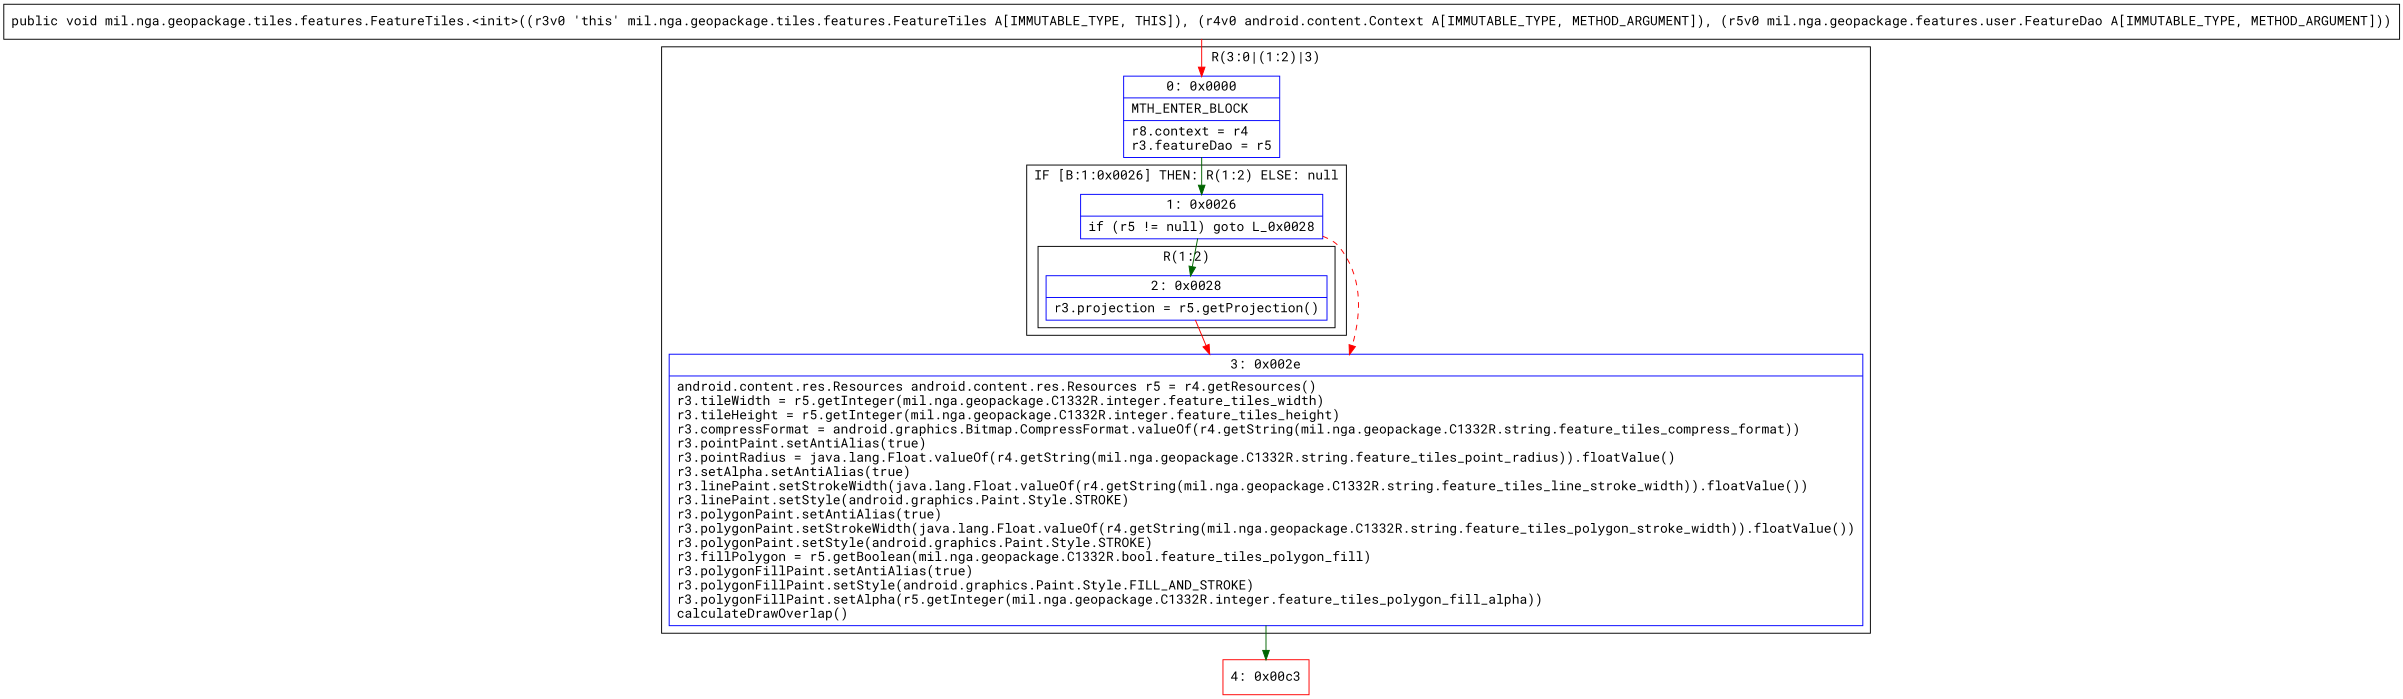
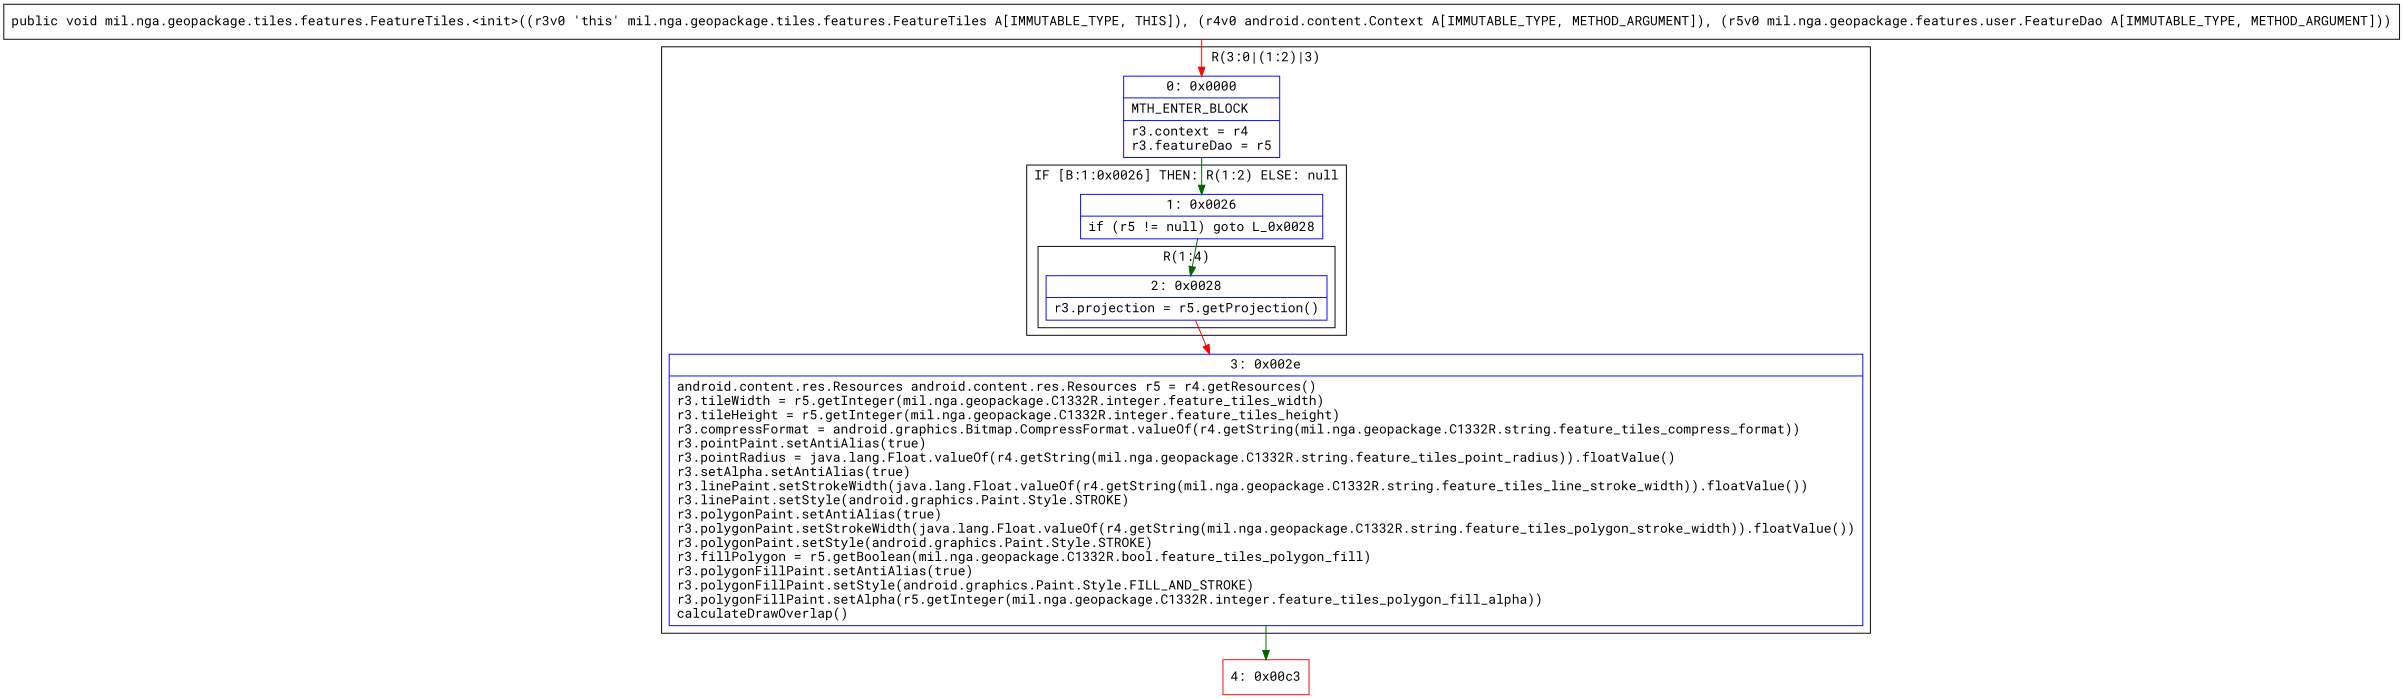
  digraph {
    fontname="Roboto Mono"
    node [color=blue fontname="Roboto Mono" shape=record]
    edge [color=red fontname="Roboto Mono"]
    n1 [label="{2\:\ 0x0028|r3.projection = r5.getProjection()\l}"]
    n2 [label="{1\:\ 0x0026|if (r5 != null) goto L_0x0028\l}"]
-   n3 [label="{0\:\ 0x0000|MTH_ENTER_BLOCK\l|r8.context = r4\lr3.featureDao = r5\l}"]
+   n3 [label="{0\:\ 0x0000|MTH_ENTER_BLOCK\l|r3.context = r4\lr3.featureDao = r5\l}"]
    n4 [label="{3\:\ 0x002e|android.content.res.Resources android.content.res.Resources r5 = r4.getResources()\lr3.tileWidth = r5.getInteger(mil.nga.geopackage.C1332R.integer.feature_tiles_width)\lr3.tileHeight = r5.getInteger(mil.nga.geopackage.C1332R.integer.feature_tiles_height)\lr3.compressFormat = android.graphics.Bitmap.CompressFormat.valueOf(r4.getString(mil.nga.geopackage.C1332R.string.feature_tiles_compress_format))\lr3.pointPaint.setAntiAlias(true)\lr3.pointRadius = java.lang.Float.valueOf(r4.getString(mil.nga.geopackage.C1332R.string.feature_tiles_point_radius)).floatValue()\lr3.setAlpha.setAntiAlias(true)\lr3.linePaint.setStrokeWidth(java.lang.Float.valueOf(r4.getString(mil.nga.geopackage.C1332R.string.feature_tiles_line_stroke_width)).floatValue())\lr3.linePaint.setStyle(android.graphics.Paint.Style.STROKE)\lr3.polygonPaint.setAntiAlias(true)\lr3.polygonPaint.setStrokeWidth(java.lang.Float.valueOf(r4.getString(mil.nga.geopackage.C1332R.string.feature_tiles_polygon_stroke_width)).floatValue())\lr3.polygonPaint.setStyle(android.graphics.Paint.Style.STROKE)\lr3.fillPolygon = r5.getBoolean(mil.nga.geopackage.C1332R.bool.feature_tiles_polygon_fill)\lr3.polygonFillPaint.setAntiAlias(true)\lr3.polygonFillPaint.setStyle(android.graphics.Paint.Style.FILL_AND_STROKE)\lr3.polygonFillPaint.setAlpha(r5.getInteger(mil.nga.geopackage.C1332R.integer.feature_tiles_polygon_fill_alpha))\lcalculateDrawOverlap()\l}"]
    n5 [color=red label="{4\:\ 0x00c3}"]
    n6 [label="{public void mil.nga.geopackage.tiles.features.FeatureTiles.\<init\>((r3v0 'this' mil.nga.geopackage.tiles.features.FeatureTiles A[IMMUTABLE_TYPE, THIS]), (r4v0 android.content.Context A[IMMUTABLE_TYPE, METHOD_ARGUMENT]), (r5v0 mil.nga.geopackage.features.user.FeatureDao A[IMMUTABLE_TYPE, METHOD_ARGUMENT])) }" color=""]
    subgraph cluster_1 {
      label="R(3:0|(1:2)|3)"
      n3
      n4
      subgraph cluster_2 {
        label="IF [B:1:0x0026] THEN: R(1:2) ELSE: null"
        n2
        subgraph cluster_3 {
-         label="R(1:2)"
+         label="R(1:4)"
          n1
        }
      }
    }
    n1 -> n4
    n2 -> n1 [color=darkgreen]
-   n2 -> n4 [style=dashed]
    n3 -> n2 [color=darkgreen]
    n4 -> n5 [color=darkgreen]
    n6 -> n3
  }
